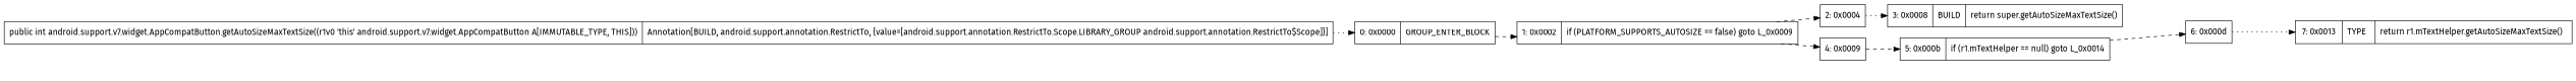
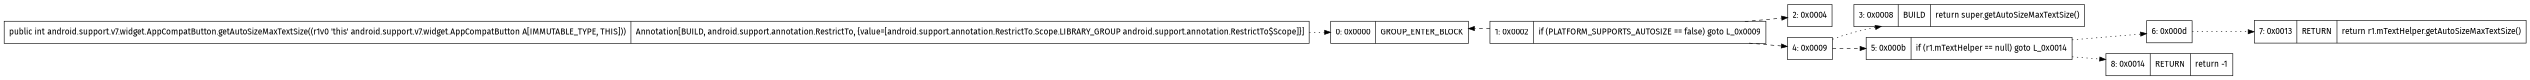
  digraph {
    fontname="Fira Sans"
    rankdir=LR
    node [fontname="Fira Sans" shape=record]
    edge [fontname="Fira Sans" style=dotted]
    n1 [label="{0\:\ 0x0000|GROUP_ENTER_BLOCK\l}"]
    n2 [label="{1\:\ 0x0002|if (PLATFORM_SUPPORTS_AUTOSIZE == false) goto L_0x0009\l}"]
    n3 [label="{2\:\ 0x0004}"]
    n4 [label="{4\:\ 0x0009}"]
    n5 [label="{3\:\ 0x0008|BUILD\l|return super.getAutoSizeMaxTextSize()\l}"]
    n6 [label="{5\:\ 0x000b|if (r1.mTextHelper == null) goto L_0x0014\l}"]
    n7 [label="{6\:\ 0x000d}"]
-   n9 [label="{7\:\ 0x0013|TYPE\l|return r1.mTextHelper.getAutoSizeMaxTextSize()\l}"]
+   n8 [label="{8\:\ 0x0014|RETURN\l|return \-1\l}"]
+   n9 [label="{7\:\ 0x0013|RETURN\l|return r1.mTextHelper.getAutoSizeMaxTextSize()\l}"]
    n10 [label="{public int android.support.v7.widget.AppCompatButton.getAutoSizeMaxTextSize((r1v0 'this' android.support.v7.widget.AppCompatButton A[IMMUTABLE_TYPE, THIS]))  | Annotation[BUILD, android.support.annotation.RestrictTo, \{value=[android.support.annotation.RestrictTo.Scope.LIBRARY_GROUP android.support.annotation.RestrictTo$Scope]\}]\l}"]
-   n1 -> n2 [style=dashed]
+   n2 -> n1 [style=dashed]
    n2 -> n3 [style=dashed]
    n2 -> n4 [style=dashed]
-   n3 -> n5
+   n4 -> n5
    n4 -> n6 [style=dashed]
-   n6 -> n7 [style=dashed]
+   n6 -> n7
+   n6 -> n8
    n7 -> n9
    n10 -> n1
  }
